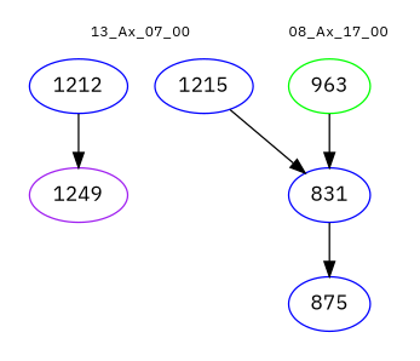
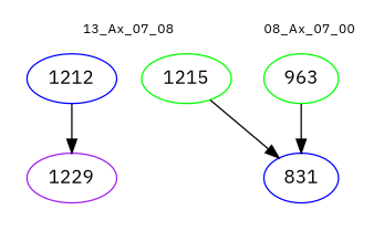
  digraph {
    fontname="IBM Plex Sans"
    node [color=blue fontname="IBM Plex Sans"]
    edge [color=black fontname="IBM Plex Sans"]
-   n1 [label=1215]
+   n1 [color=green label=1215]
    n2 [label=1212]
-   n3 [color=purple label=1249]
+   n3 [color=purple label=1229]
    n4 [color=green label=963]
    n5 [label=831]
-   n6 [label=875]
    subgraph cluster_1 {
      color=white
      fontsize=10
-     label="13_Ax_07_00"
+     label="13_Ax_07_08"
      n1
      n2
      n3
    }
    subgraph cluster_2 {
      color=white
      fontsize=10
-     label="08_Ax_17_00"
+     label="08_Ax_07_00"
      n4
      n5
-     n6
    }
    n1 -> n5
    n2 -> n3
    n4 -> n5
-   n5 -> n6
  }
